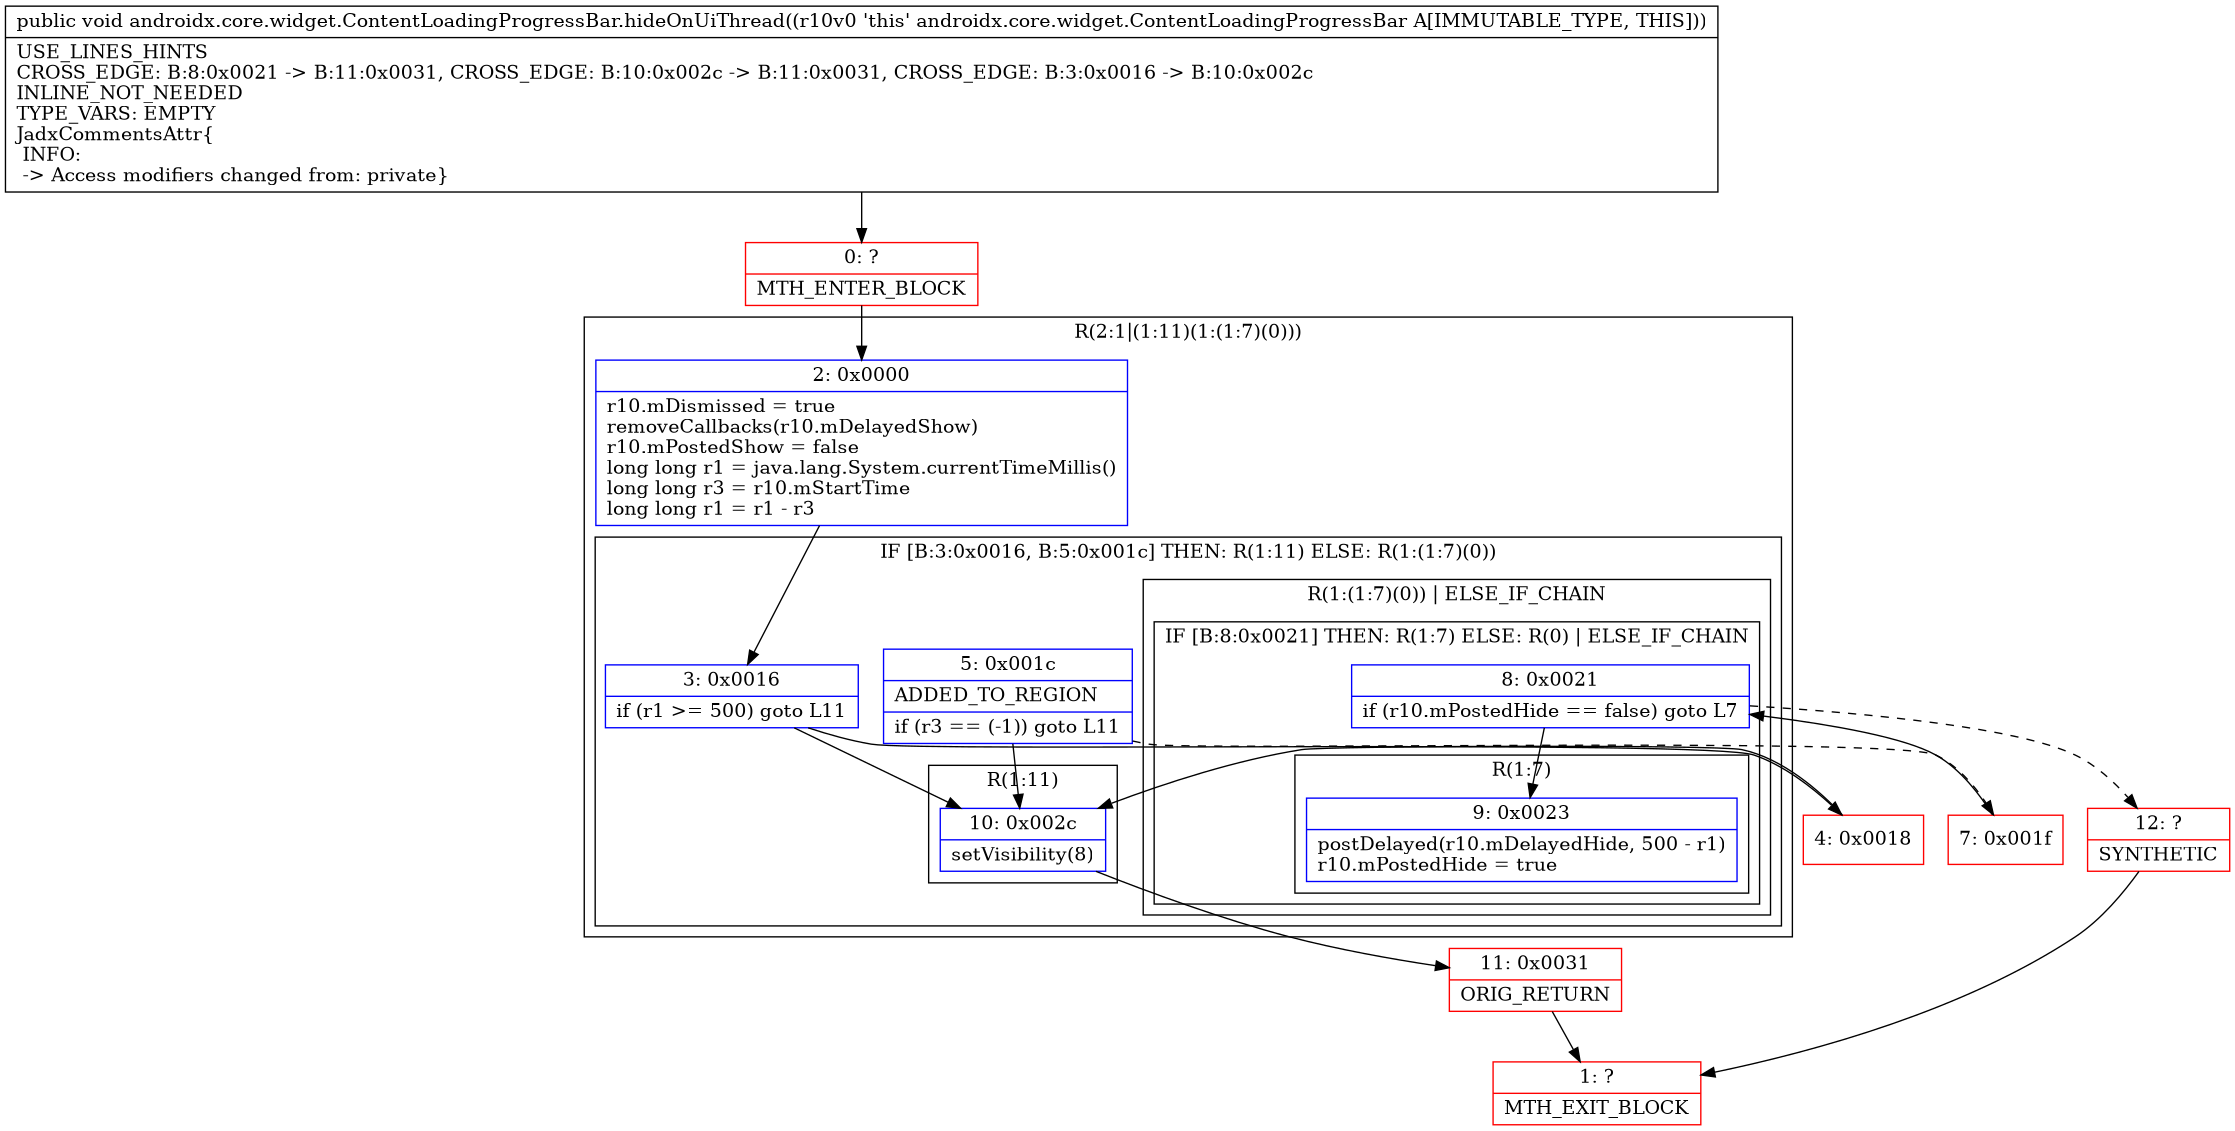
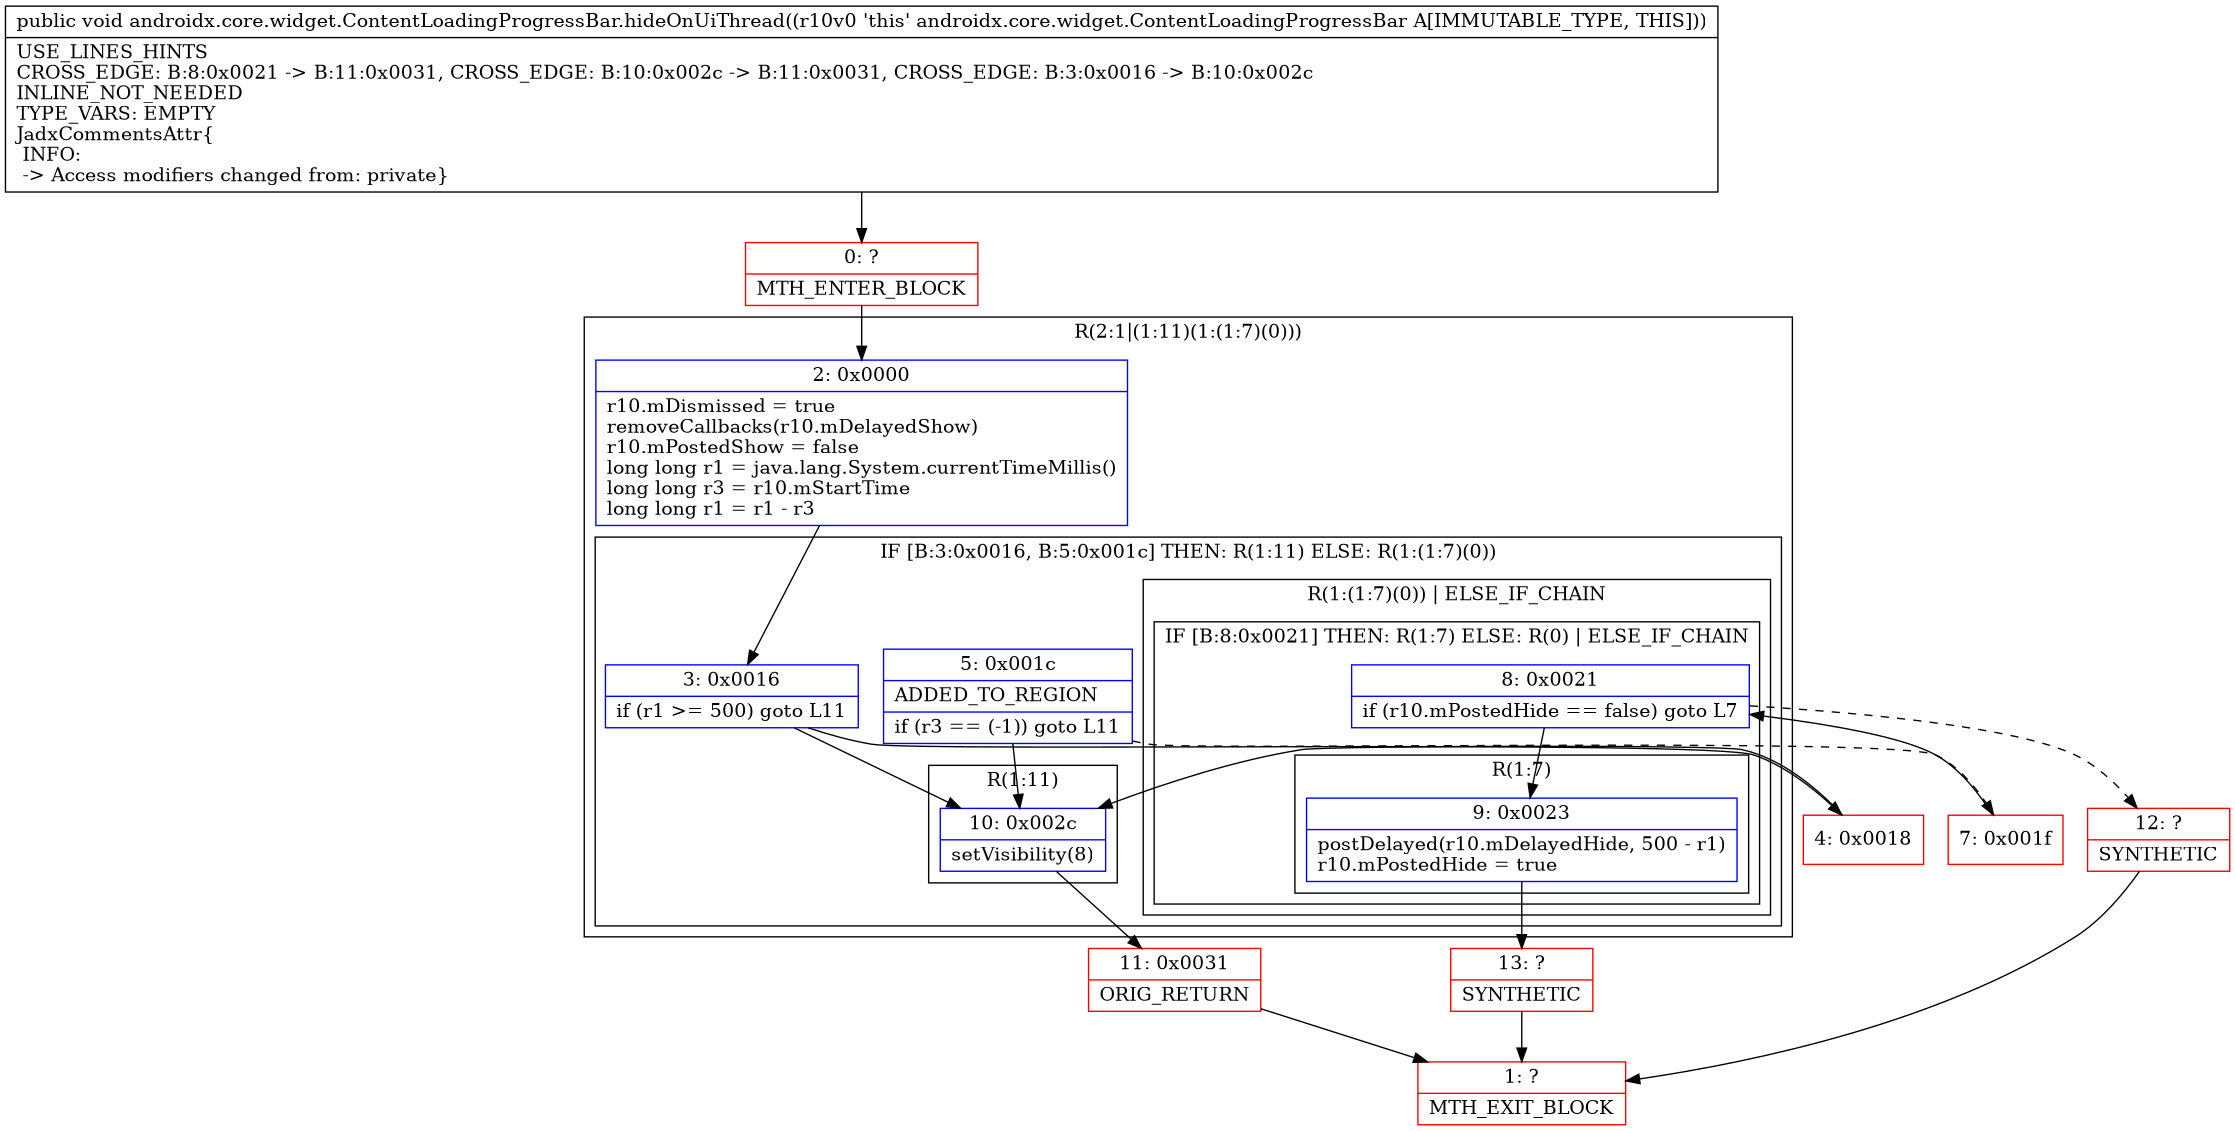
  digraph {
    node [color=red shape=record]
    n1 [color=blue label="{10\:\ 0x002c|setVisibility(8)\l}"]
    n2 [color=blue label="{9\:\ 0x0023|postDelayed(r10.mDelayedHide, 500 \- r1)\lr10.mPostedHide = true\l}"]
    n3 [color=blue label="{8\:\ 0x0021|if (r10.mPostedHide == false) goto L7\l}"]
    n4 [color=blue label="{3\:\ 0x0016|if (r1 \>= 500) goto L11\l}"]
    n5 [color=blue label="{5\:\ 0x001c|ADDED_TO_REGION\l|if (r3 == (\-1)) goto L11\l}"]
    n6 [color=blue label="{2\:\ 0x0000|r10.mDismissed = true\lremoveCallbacks(r10.mDelayedShow)\lr10.mPostedShow = false\llong long r1 = java.lang.System.currentTimeMillis()\llong long r3 = r10.mStartTime\llong long r1 = r1 \- r3\l}"]
    n7 [label="{11\:\ 0x0031|ORIG_RETURN\l}"]
+   n8 [label="{13\:\ ?|SYNTHETIC\l}"]
    n9 [label="{12\:\ ?|SYNTHETIC\l}"]
    n10 [label="{4\:\ 0x0018}"]
    n11 [label="{7\:\ 0x001f}"]
    n12 [label="{1\:\ ?|MTH_EXIT_BLOCK\l}"]
    n13 [label="{0\:\ ?|MTH_ENTER_BLOCK\l}"]
    n14 [label="{public void androidx.core.widget.ContentLoadingProgressBar.hideOnUiThread((r10v0 'this' androidx.core.widget.ContentLoadingProgressBar A[IMMUTABLE_TYPE, THIS]))  | USE_LINES_HINTS\lCROSS_EDGE: B:8:0x0021 \-\> B:11:0x0031, CROSS_EDGE: B:10:0x002c \-\> B:11:0x0031, CROSS_EDGE: B:3:0x0016 \-\> B:10:0x002c\lINLINE_NOT_NEEDED\lTYPE_VARS: EMPTY\lJadxCommentsAttr\{\l INFO: \l \-\> Access modifiers changed from: private\}\l}" color=""]
    subgraph cluster_1 {
      label="R(2:1|(1:11)(1:(1:7)(0)))"
      n6
      subgraph cluster_2 {
        label="IF [B:3:0x0016, B:5:0x001c] THEN: R(1:11) ELSE: R(1:(1:7)(0))"
        n4
        n5
        subgraph cluster_3 {
          label="R(1:11)"
          n1
        }
        subgraph cluster_4 {
          label="R(1:(1:7)(0)) | ELSE_IF_CHAIN\l"
          subgraph cluster_5 {
            label="IF [B:8:0x0021] THEN: R(1:7) ELSE: R(0) | ELSE_IF_CHAIN\l"
            n3
            subgraph cluster_6 {
              label="R(1:7)"
              n2
            }
            subgraph cluster_7 {
              label="R(0)"
            }
          }
        }
      }
    }
    n1 -> n7
+   n2 -> n8
    n3 -> n2
    n3 -> n9 [style=dashed]
    n4 -> n1
    n4 -> n10 [style=solid]
    n5 -> n1
    n5 -> n11 [style=dashed]
    n6 -> n4
    n7 -> n12
+   n8 -> n12
    n9 -> n12
    n10 -> n1
    n11 -> n3
    n13 -> n6
    n14 -> n13
  }
